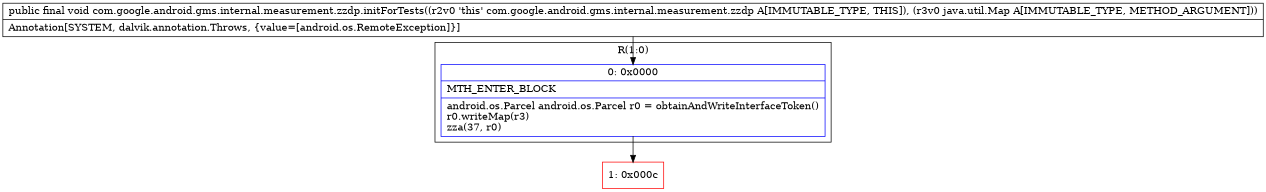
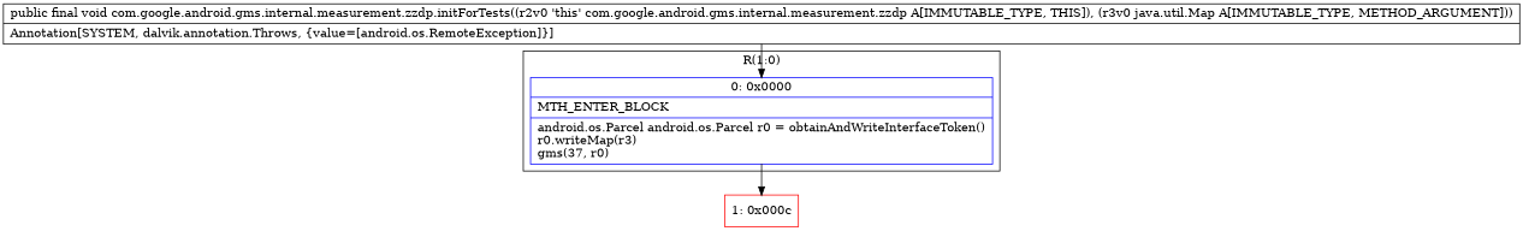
  digraph {
    node [shape=record]
-   n1 [color=blue label="{0\:\ 0x0000|MTH_ENTER_BLOCK\l|android.os.Parcel android.os.Parcel r0 = obtainAndWriteInterfaceToken()\lr0.writeMap(r3)\lzza(37, r0)\l}"]
+   n1 [color=blue label="{0\:\ 0x0000|MTH_ENTER_BLOCK\l|android.os.Parcel android.os.Parcel r0 = obtainAndWriteInterfaceToken()\lr0.writeMap(r3)\lgms(37, r0)\l}"]
    n2 [color=red label="{1\:\ 0x000c}"]
    n3 [label="{public final void com.google.android.gms.internal.measurement.zzdp.initForTests((r2v0 'this' com.google.android.gms.internal.measurement.zzdp A[IMMUTABLE_TYPE, THIS]), (r3v0 java.util.Map A[IMMUTABLE_TYPE, METHOD_ARGUMENT]))  | Annotation[SYSTEM, dalvik.annotation.Throws, \{value=[android.os.RemoteException]\}]\l}"]
    subgraph cluster_1 {
      label="R(1:0)"
      n1
    }
    n1 -> n2
    n3 -> n1
  }
